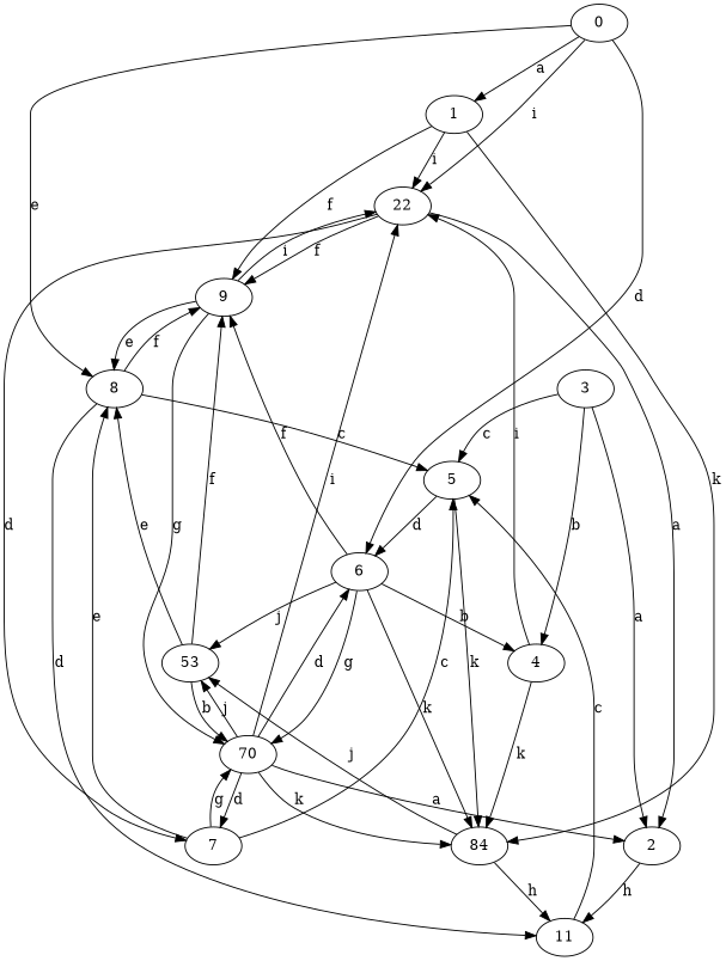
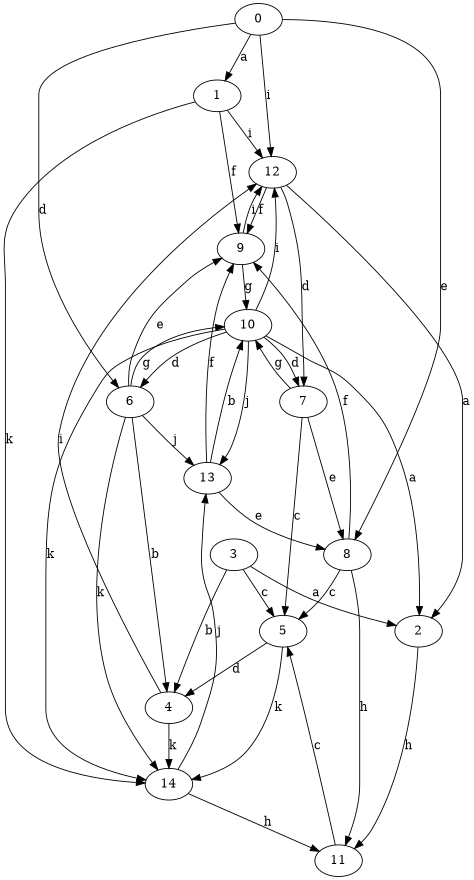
  strict digraph {
    0
    1
    6
    8
-   12 [label=22]
+   12
    9
-   14 [label=84]
+   14
    4
-   10 [label=70]
-   13 [label=53]
+   10
+   13
    11
    5
    2
    7
    3
    0 -> 1 [label=a]
    0 -> 6 [label=d]
    0 -> 8 [label=e]
    0 -> 12 [label=i]
    1 -> 12 [label=i]
    1 -> 9 [label=f]
    1 -> 14 [label=k]
-   6 -> 9 [label=f]
+   6 -> 9 [label=e]
    6 -> 14 [label=k]
    6 -> 4 [label=b]
    6 -> 10 [label=g]
    6 -> 13 [label=j]
    8 -> 9 [label=f]
-   8 -> 11 [label=d]
+   8 -> 11 [label=h]
    8 -> 5 [label=c]
    12 -> 9 [label=f]
    12 -> 2 [label=a]
    12 -> 7 [label=d]
-   9 -> 8 [label=e]
    9 -> 12 [label=i]
    9 -> 10 [label=g]
    14 -> 13 [label=j]
    14 -> 11 [label=h]
    4 -> 12 [label=i]
    4 -> 14 [label=k]
    10 -> 6 [label=d]
    10 -> 12 [label=i]
    10 -> 14 [label=k]
    10 -> 13 [label=j]
    10 -> 2 [label=a]
    10 -> 7 [label=d]
    13 -> 8 [label=e]
    13 -> 9 [label=f]
    13 -> 10 [label=b]
    11 -> 5 [label=c]
-   5 -> 6 [label=d]
+   5 -> 4 [label=d]
    5 -> 14 [label=k]
    2 -> 11 [label=h]
    7 -> 8 [label=e]
    7 -> 10 [label=g]
    7 -> 5 [label=c]
    3 -> 4 [label=b]
    3 -> 5 [label=c]
    3 -> 2 [label=a]
  }
